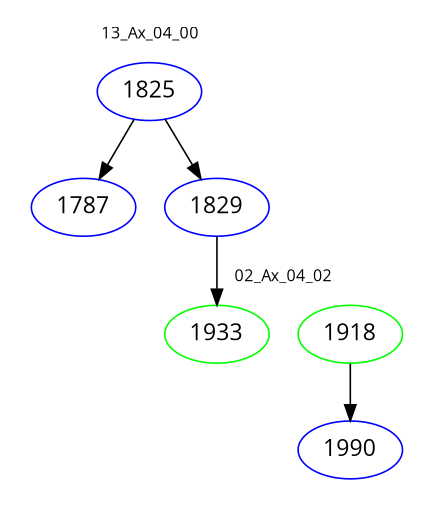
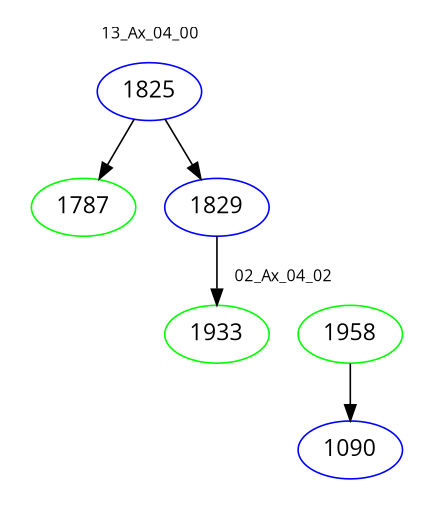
  digraph {
    fontname="Open Sans"
    node [color=blue fontname="Open Sans"]
    edge [color=black fontname="Open Sans"]
    n1 [label=1825]
-   n2 [label=1787]
+   n2 [color=green label=1787]
    n3 [label=1829]
-   n4 [color=green label=1918]
+   n4 [color=green label=1958]
    n5 [color=green label=1933]
-   n6 [label=1990]
+   n6 [label=1090]
    subgraph cluster_1 {
      color=white
      fontsize=10
      label="13_Ax_04_00"
      n1
      n2
      n3
    }
    subgraph cluster_2 {
      color=white
      fontsize=10
      label="02_Ax_04_02"
      n4
      n5
      n6
    }
    n1 -> n2
    n1 -> n3
    n3 -> n5
    n4 -> n6
  }
